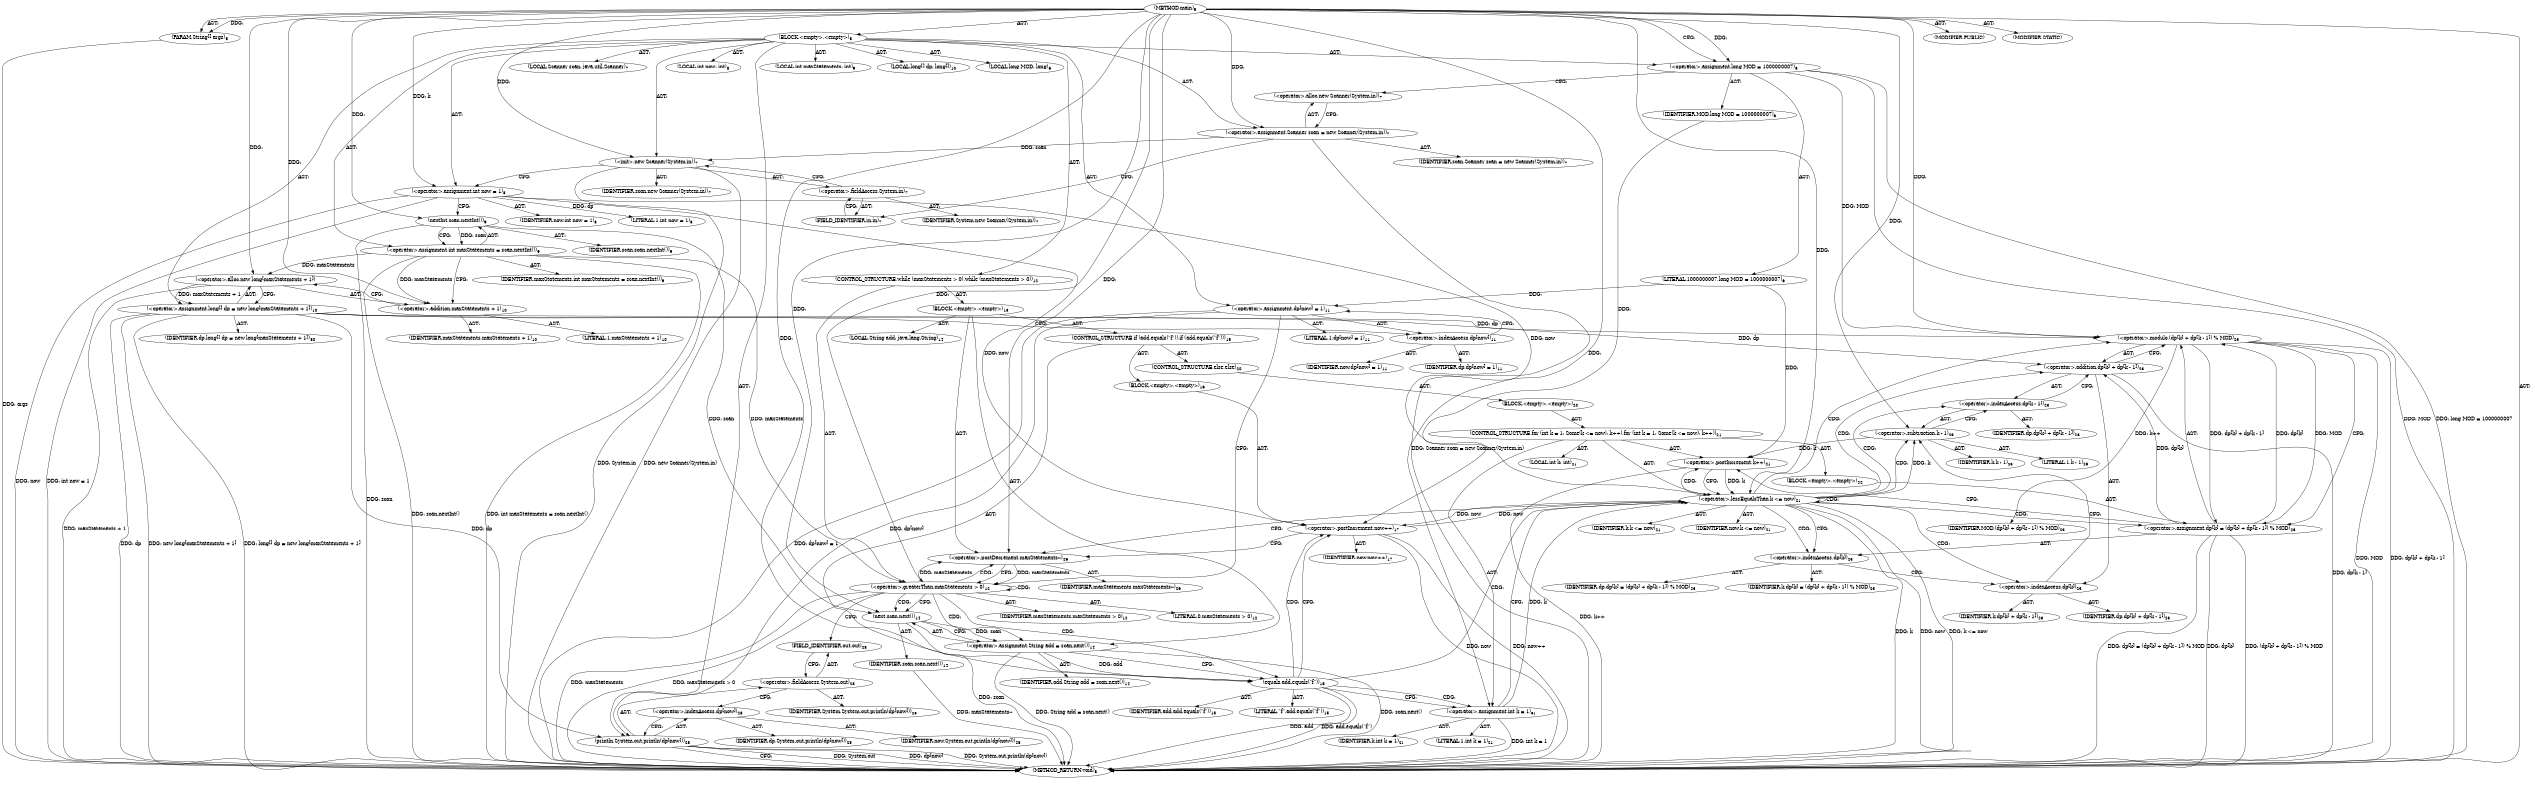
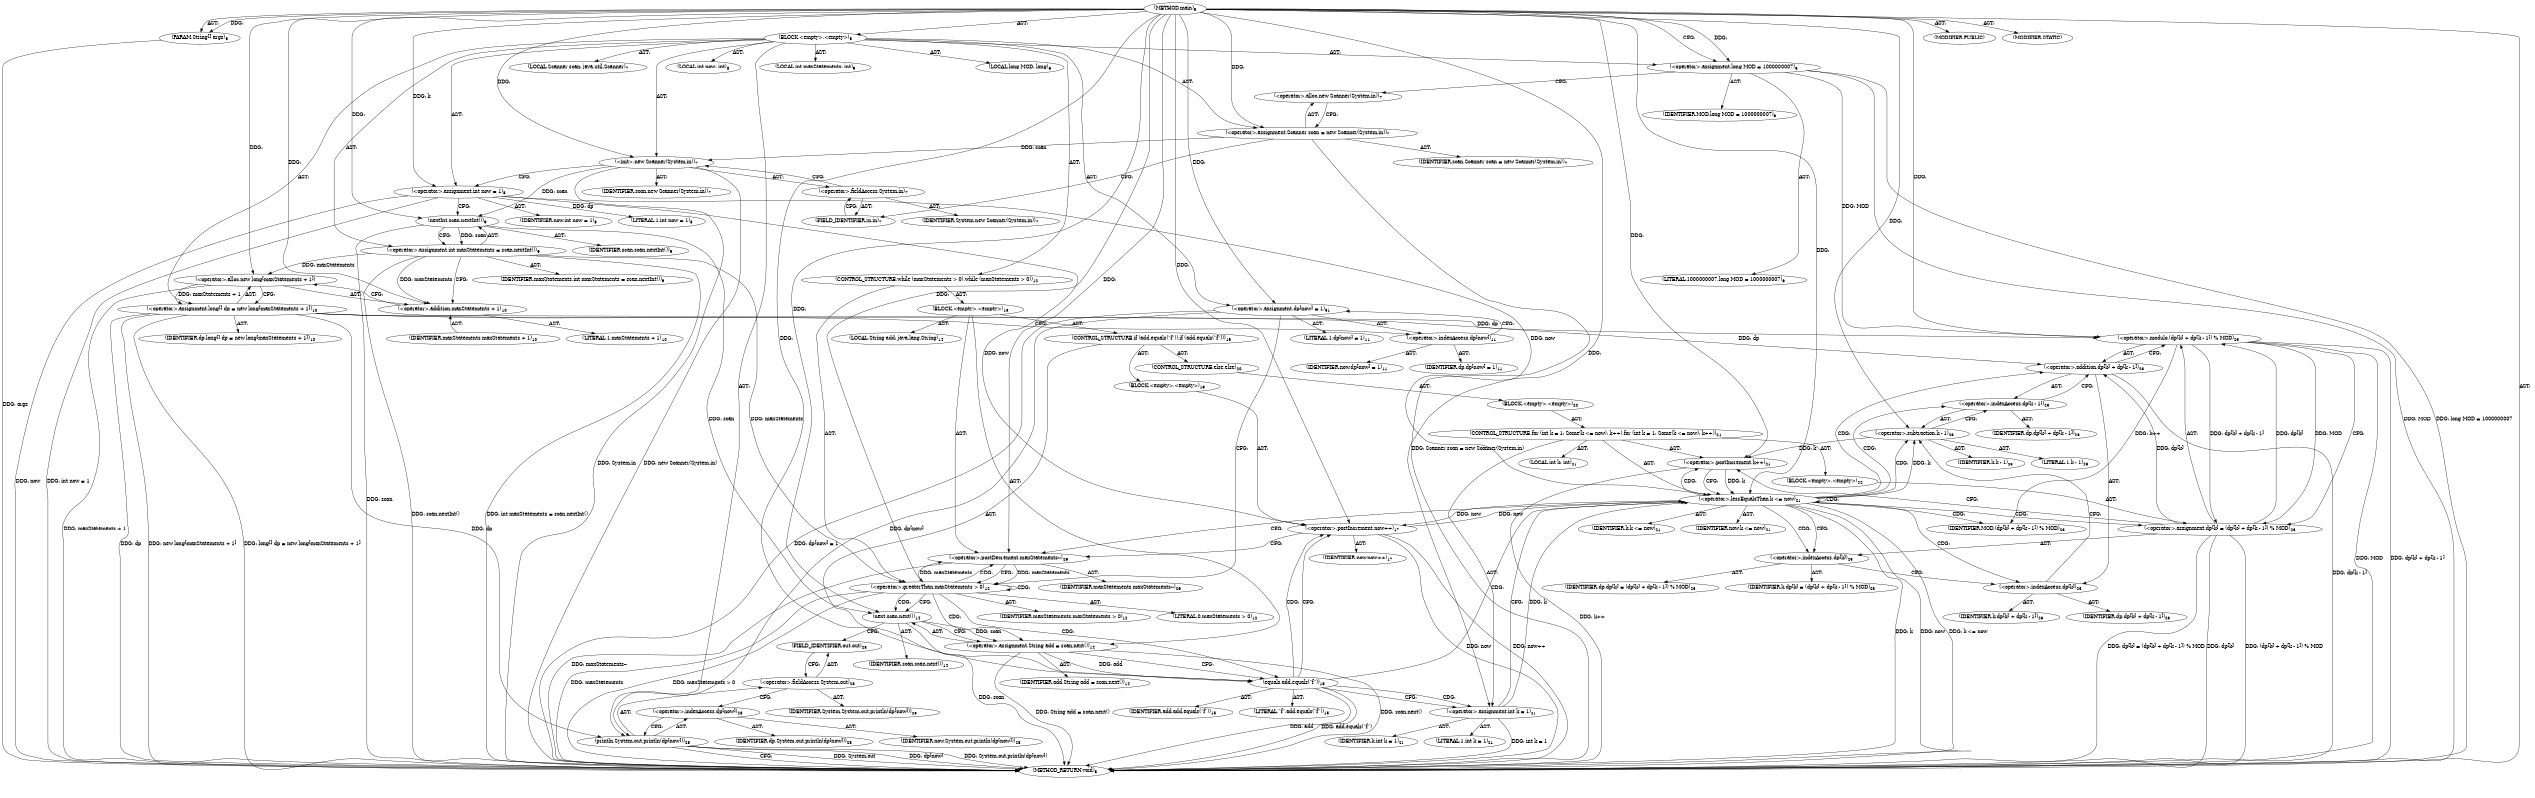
  digraph {
    n1 [label=<(METHOD,main)<SUB>5</SUB>>]
    n2 [label=<(PARAM,String[] args)<SUB>5</SUB>>]
    n3 [label=<(BLOCK,&lt;empty&gt;,&lt;empty&gt;)<SUB>5</SUB>>]
    n4 [label=<(&lt;operator&gt;.assignment,long MOD = 1000000007)<SUB>6</SUB>>]
    n5 [label=<(&lt;operator&gt;.assignment,Scanner scan = new Scanner(System.in))<SUB>7</SUB>>]
    n6 [label=<(&lt;init&gt;,new Scanner(System.in))<SUB>7</SUB>>]
    n7 [label=<(&lt;operator&gt;.assignment,int now = 1)<SUB>8</SUB>>]
    n8 [label=<(nextInt,scan.nextInt())<SUB>9</SUB>>]
    n9 [label=<(&lt;operator&gt;.alloc,new long[maxStatements + 1])>]
    n10 [label=<(&lt;operator&gt;.addition,maxStatements + 1)<SUB>10</SUB>>]
-   n11 [label=<(&lt;operator&gt;.assignment,dp[now] = 1)<SUB>11</SUB>>]
+   n11 [label=<(&lt;operator&gt;.assignment,dp[now] = 1)<SUB>51</SUB>>]
    n12 [label=<(&lt;operator&gt;.greaterThan,maxStatements &gt; 0)<SUB>12</SUB>>]
    n13 [label=<(next,scan.next())<SUB>14</SUB>>]
    n14 [label=<(equals,add.equals(&quot;f&quot;))<SUB>15</SUB>>]
    n15 [label=<(&lt;operator&gt;.postIncrement,now++)<SUB>17</SUB>>]
-   n16 [label=<(&lt;operator&gt;.assignment,int k = 1)<SUB>51</SUB>>]
+   n16 [label=<(&lt;operator&gt;.assignment,int k = 1)<SUB>21</SUB>>]
    n17 [label=<(&lt;operator&gt;.lessEqualsThan,k &lt;= now)<SUB>21</SUB>>]
    n18 [label=<(&lt;operator&gt;.postIncrement,k++)<SUB>21</SUB>>]
    n19 [label=<(&lt;operator&gt;.modulo,(dp[k] + dp[k - 1]) % MOD)<SUB>23</SUB>>]
    n20 [label=<(&lt;operator&gt;.subtraction,k - 1)<SUB>23</SUB>>]
    n21 [label=<(&lt;operator&gt;.postDecrement,maxStatements--)<SUB>26</SUB>>]
    n22 [label=<(MODIFIER,PUBLIC)>]
    n23 [label=<(MODIFIER,STATIC)>]
    n24 [label=<(METHOD_RETURN,void)<SUB>5</SUB>>]
    n25 [label=<(LOCAL,long MOD: long)<SUB>6</SUB>>]
    n26 [label=<(LOCAL,Scanner scan: java.util.Scanner)<SUB>7</SUB>>]
    n27 [label=<(LOCAL,int now: int)<SUB>8</SUB>>]
    n28 [label=<(LOCAL,int maxStatements: int)<SUB>9</SUB>>]
    n29 [label=<(&lt;operator&gt;.assignment,int maxStatements = scan.nextInt())<SUB>9</SUB>>]
-   n30 [label=<(LOCAL,long[] dp: long[])<SUB>10</SUB>>]
    n31 [label=<(&lt;operator&gt;.assignment,long[] dp = new long[maxStatements + 1])<SUB>10</SUB>>]
    n32 [label=<(CONTROL_STRUCTURE,while (maxStatements &gt; 0),while (maxStatements &gt; 0))<SUB>12</SUB>>]
    n33 [label=<(println,System.out.println(dp[now]))<SUB>28</SUB>>]
    n34 [label=<(IDENTIFIER,MOD,long MOD = 1000000007)<SUB>6</SUB>>]
    n35 [label=<(LITERAL,1000000007,long MOD = 1000000007)<SUB>6</SUB>>]
    n36 [label=<(&lt;operator&gt;.alloc,new Scanner(System.in))<SUB>7</SUB>>]
    n37 [label=<(IDENTIFIER,scan,Scanner scan = new Scanner(System.in))<SUB>7</SUB>>]
    n38 [label=<(FIELD_IDENTIFIER,in,in)<SUB>7</SUB>>]
    n39 [label=<(IDENTIFIER,scan,new Scanner(System.in))<SUB>7</SUB>>]
    n40 [label=<(&lt;operator&gt;.fieldAccess,System.in)<SUB>7</SUB>>]
    n41 [label=<(IDENTIFIER,now,int now = 1)<SUB>8</SUB>>]
    n42 [label=<(LITERAL,1,int now = 1)<SUB>8</SUB>>]
    n43 [label=<(IDENTIFIER,scan,scan.nextInt())<SUB>9</SUB>>]
    n44 [label=<(IDENTIFIER,maxStatements,maxStatements + 1)<SUB>10</SUB>>]
    n45 [label=<(LITERAL,1,maxStatements + 1)<SUB>10</SUB>>]
    n46 [label=<(&lt;operator&gt;.indexAccess,dp[now])<SUB>11</SUB>>]
    n47 [label=<(LITERAL,1,dp[now] = 1)<SUB>11</SUB>>]
    n48 [label=<(IDENTIFIER,maxStatements,maxStatements &gt; 0)<SUB>12</SUB>>]
    n49 [label=<(LITERAL,0,maxStatements &gt; 0)<SUB>12</SUB>>]
    n50 [label=<(&lt;operator&gt;.assignment,String add = scan.next())<SUB>14</SUB>>]
    n51 [label=<(FIELD_IDENTIFIER,out,out)<SUB>28</SUB>>]
    n52 [label=<(IDENTIFIER,scan,scan.next())<SUB>14</SUB>>]
    n53 [label=<(IDENTIFIER,add,add.equals(&quot;f&quot;))<SUB>15</SUB>>]
    n54 [label=<(LITERAL,&quot;f&quot;,add.equals(&quot;f&quot;))<SUB>15</SUB>>]
    n55 [label=<(IDENTIFIER,now,now++)<SUB>17</SUB>>]
    n56 [label=<(IDENTIFIER,k,int k = 1)<SUB>21</SUB>>]
    n57 [label=<(LITERAL,1,int k = 1)<SUB>21</SUB>>]
    n58 [label=<(&lt;operator&gt;.addition,dp[k] + dp[k - 1])<SUB>23</SUB>>]
    n59 [label=<(IDENTIFIER,k,k &lt;= now)<SUB>21</SUB>>]
    n60 [label=<(IDENTIFIER,now,k &lt;= now)<SUB>21</SUB>>]
    n61 [label=<(&lt;operator&gt;.assignment,dp[k] = (dp[k] + dp[k - 1]) % MOD)<SUB>23</SUB>>]
    n62 [label=<(&lt;operator&gt;.indexAccess,dp[k])<SUB>23</SUB>>]
    n63 [label=<(&lt;operator&gt;.indexAccess,dp[k])<SUB>23</SUB>>]
    n64 [label=<(&lt;operator&gt;.indexAccess,dp[k - 1])<SUB>23</SUB>>]
    n65 [label=<(IDENTIFIER,MOD,(dp[k] + dp[k - 1]) % MOD)<SUB>23</SUB>>]
    n66 [label=<(IDENTIFIER,k,k - 1)<SUB>23</SUB>>]
    n67 [label=<(LITERAL,1,k - 1)<SUB>23</SUB>>]
    n68 [label=<(IDENTIFIER,maxStatements,maxStatements--)<SUB>26</SUB>>]
    n69 [label=<(IDENTIFIER,maxStatements,int maxStatements = scan.nextInt())<SUB>9</SUB>>]
-   n70 [label=<(IDENTIFIER,dp,long[] dp = new long[maxStatements + 1])<SUB>80</SUB>>]
+   n70 [label=<(IDENTIFIER,dp,long[] dp = new long[maxStatements + 1])<SUB>10</SUB>>]
    n71 [label=<(BLOCK,&lt;empty&gt;,&lt;empty&gt;)<SUB>13</SUB>>]
    n72 [label=<(&lt;operator&gt;.fieldAccess,System.out)<SUB>28</SUB>>]
    n73 [label=<(&lt;operator&gt;.indexAccess,dp[now])<SUB>28</SUB>>]
    n74 [label=<(IDENTIFIER,System,new Scanner(System.in))<SUB>7</SUB>>]
    n75 [label=<(IDENTIFIER,dp,dp[now] = 1)<SUB>11</SUB>>]
    n76 [label=<(IDENTIFIER,now,dp[now] = 1)<SUB>11</SUB>>]
    n77 [label=<(LOCAL,String add: java.lang.String)<SUB>14</SUB>>]
    n78 [label=<(CONTROL_STRUCTURE,if (add.equals(&quot;f&quot;)),if (add.equals(&quot;f&quot;)))<SUB>15</SUB>>]
    n79 [label=<(IDENTIFIER,add,String add = scan.next())<SUB>14</SUB>>]
    n80 [label=<(BLOCK,&lt;empty&gt;,&lt;empty&gt;)<SUB>16</SUB>>]
    n81 [label=<(CONTROL_STRUCTURE,else,else)<SUB>20</SUB>>]
    n82 [label=<(BLOCK,&lt;empty&gt;,&lt;empty&gt;)<SUB>20</SUB>>]
    n83 [label=<(CONTROL_STRUCTURE,for (int k = 1; Some(k &lt;= now); k++),for (int k = 1; Some(k &lt;= now); k++))<SUB>21</SUB>>]
    n84 [label=<(LOCAL,int k: int)<SUB>21</SUB>>]
    n85 [label=<(BLOCK,&lt;empty&gt;,&lt;empty&gt;)<SUB>22</SUB>>]
    n86 [label=<(IDENTIFIER,dp,dp[k] = (dp[k] + dp[k - 1]) % MOD)<SUB>23</SUB>>]
    n87 [label=<(IDENTIFIER,k,dp[k] = (dp[k] + dp[k - 1]) % MOD)<SUB>23</SUB>>]
    n88 [label=<(IDENTIFIER,dp,dp[k] + dp[k - 1])<SUB>23</SUB>>]
    n89 [label=<(IDENTIFIER,k,dp[k] + dp[k - 1])<SUB>23</SUB>>]
    n90 [label=<(IDENTIFIER,dp,dp[k] + dp[k - 1])<SUB>23</SUB>>]
    n91 [label=<(IDENTIFIER,System,System.out.println(dp[now]))<SUB>28</SUB>>]
    n92 [label=<(IDENTIFIER,dp,System.out.println(dp[now]))<SUB>28</SUB>>]
    n93 [label=<(IDENTIFIER,now,System.out.println(dp[now]))<SUB>28</SUB>>]
    n1 -> n2 [label="AST: "]
    n1 -> n2 [label="DDG: "]
    n1 -> n3 [label="AST: "]
    n1 -> n4 [label="CFG: "]
    n1 -> n4 [label="DDG: "]
    n1 -> n5 [label="DDG: "]
    n1 -> n6 [label="DDG: "]
    n1 -> n7 [label="DDG: k"]
    n1 -> n8 [label="DDG: "]
    n1 -> n9 [label="DDG: "]
    n1 -> n10 [label="DDG: "]
-   n35 -> n11 [label="DDG: "]
+   n1 -> n11 [label="DDG: "]
    n1 -> n12 [label="DDG: "]
    n1 -> n13 [label="DDG: "]
    n1 -> n14 [label="DDG: "]
-   n34 -> n15 [label="DDG: "]
+   n1 -> n15 [label="DDG: "]
    n1 -> n16 [label="DDG: "]
    n1 -> n17 [label="DDG: "]
-   n35 -> n18 [label="DDG: "]
+   n1 -> n18 [label="DDG: "]
    n1 -> n19 [label="DDG: "]
    n1 -> n20 [label="DDG: "]
    n1 -> n21 [label="DDG: "]
    n1 -> n22 [label="AST: "]
    n1 -> n23 [label="AST: "]
    n1 -> n24 [label="AST: "]
    n2 -> n24 [label="DDG: args"]
    n3 -> n4 [label="AST: "]
    n3 -> n5 [label="AST: "]
    n3 -> n6 [label="AST: "]
    n3 -> n7 [label="AST: "]
    n3 -> n11 [label="AST: "]
    n3 -> n25 [label="AST: "]
    n3 -> n26 [label="AST: "]
    n3 -> n27 [label="AST: "]
    n3 -> n28 [label="AST: "]
    n3 -> n29 [label="AST: "]
-   n3 -> n30 [label="AST: "]
    n3 -> n31 [label="AST: "]
    n3 -> n32 [label="AST: "]
    n3 -> n33 [label="AST: "]
    n4 -> n19 [label="DDG: MOD"]
    n4 -> n24 [label="DDG: MOD"]
    n4 -> n24 [label="DDG: long MOD = 1000000007"]
    n4 -> n34 [label="AST: "]
    n4 -> n35 [label="AST: "]
    n4 -> n36 [label="CFG: "]
    n5 -> n6 [label="DDG: scan"]
    n5 -> n24 [label="DDG: Scanner scan = new Scanner(System.in)"]
    n5 -> n36 [label="AST: "]
    n5 -> n37 [label="AST: "]
    n5 -> n38 [label="CFG: "]
    n6 -> n7 [label="CFG: "]
+   n6 -> n8 [label="DDG: scan"]
    n6 -> n24 [label="DDG: System.in"]
    n6 -> n24 [label="DDG: new Scanner(System.in)"]
    n6 -> n39 [label="AST: "]
    n6 -> n40 [label="AST: "]
    n7 -> n8 [label="CFG: "]
    n7 -> n15 [label="DDG: now"]
    n7 -> n17 [label="DDG: now"]
    n7 -> n24 [label="DDG: now"]
    n7 -> n24 [label="DDG: int now = 1"]
    n7 -> n41 [label="AST: "]
    n7 -> n42 [label="DDG: dp"]
    n8 -> n13 [label="DDG: scan"]
    n8 -> n24 [label="DDG: scan"]
    n8 -> n29 [label="CFG: "]
    n8 -> n29 [label="DDG: scan"]
    n8 -> n43 [label="AST: "]
    n9 -> n10 [label="AST: "]
    n9 -> n24 [label="DDG: maxStatements + 1"]
    n9 -> n31 [label="CFG: "]
    n9 -> n31 [label="DDG: maxStatements + 1"]
    n10 -> n9 [label="CFG: "]
-   n10 -> n44 [label="AST: "]
+   n44 -> n10 [label="AST: "]
    n10 -> n45 [label="AST: "]
    n11 -> n12 [label="CFG: "]
    n11 -> n24 [label="DDG: dp[now] = 1"]
    n11 -> n33 [label="DDG: dp[now]"]
    n11 -> n46 [label="AST: "]
    n11 -> n47 [label="AST: "]
    n12 -> n12 [label="CDG: "]
    n12 -> n13 [label="CFG: "]
    n12 -> n13 [label="CDG: "]
    n12 -> n14 [label="CDG: "]
    n12 -> n21 [label="DDG: maxStatements"]
    n12 -> n21 [label="CDG: "]
    n12 -> n24 [label="DDG: maxStatements"]
    n12 -> n24 [label="DDG: maxStatements &gt; 0"]
    n12 -> n48 [label="AST: "]
    n12 -> n49 [label="AST: "]
    n12 -> n50 [label="CDG: "]
-   n12 -> n51 [label="CFG: "]
+   n13 -> n51 [label="CFG: "]
    n13 -> n24 [label="DDG: scan"]
    n13 -> n50 [label="CFG: "]
    n13 -> n50 [label="DDG: scan"]
    n13 -> n52 [label="AST: "]
    n14 -> n15 [label="CFG: "]
    n14 -> n15 [label="CDG: "]
    n14 -> n16 [label="CFG: "]
    n14 -> n16 [label="CDG: "]
    n14 -> n17 [label="CDG: "]
    n14 -> n24 [label="DDG: add"]
    n14 -> n24 [label="DDG: add.equals(&quot;f&quot;)"]
    n14 -> n53 [label="AST: "]
    n14 -> n54 [label="AST: "]
    n15 -> n17 [label="DDG: now"]
    n15 -> n21 [label="CFG: "]
    n15 -> n24 [label="DDG: now"]
    n15 -> n24 [label="DDG: now++"]
    n15 -> n55 [label="AST: "]
    n16 -> n17 [label="CFG: "]
    n16 -> n17 [label="DDG: k"]
    n16 -> n24 [label="DDG: int k = 1"]
    n16 -> n56 [label="AST: "]
    n16 -> n57 [label="AST: "]
    n17 -> n15 [label="DDG: now"]
    n17 -> n17 [label="CDG: "]
    n17 -> n18 [label="CDG: "]
-   n17 -> n19 [label="CDG: "]
+   n17 -> n65 [label="CDG: "]
    n17 -> n20 [label="DDG: k"]
    n17 -> n20 [label="CDG: "]
    n17 -> n21 [label="CFG: "]
    n17 -> n24 [label="DDG: k"]
    n17 -> n24 [label="DDG: now"]
    n17 -> n24 [label="DDG: k &lt;= now"]
    n17 -> n58 [label="CDG: "]
    n17 -> n59 [label="AST: "]
    n17 -> n60 [label="AST: "]
    n17 -> n61 [label="CDG: "]
    n17 -> n62 [label="CFG: "]
    n17 -> n62 [label="CDG: "]
    n17 -> n63 [label="CDG: "]
    n17 -> n64 [label="CDG: "]
    n18 -> n17 [label="CFG: "]
    n18 -> n17 [label="DDG: k"]
    n18 -> n24 [label="DDG: k++"]
    n19 -> n24 [label="DDG: dp[k] + dp[k - 1]"]
    n19 -> n24 [label="DDG: MOD"]
    n19 -> n58 [label="AST: "]
    n19 -> n61 [label="CFG: "]
    n19 -> n61 [label="DDG: dp[k] + dp[k - 1]"]
    n19 -> n61 [label="DDG: MOD"]
    n19 -> n65 [label="DDG: k++"]
    n20 -> n18 [label="DDG: k"]
    n20 -> n64 [label="CFG: "]
    n20 -> n66 [label="AST: "]
    n20 -> n67 [label="AST: "]
    n21 -> n12 [label="CFG: "]
    n21 -> n12 [label="DDG: maxStatements"]
-   n52 -> n24 [label="DDG: maxStatements--"]
+   n21 -> n24 [label="DDG: maxStatements--"]
    n21 -> n68 [label="AST: "]
    n29 -> n8 [label="AST: "]
    n29 -> n9 [label="DDG: maxStatements"]
    n29 -> n10 [label="CFG: "]
    n29 -> n10 [label="DDG: maxStatements"]
    n29 -> n12 [label="DDG: maxStatements"]
    n29 -> n24 [label="DDG: scan.nextInt()"]
    n29 -> n24 [label="DDG: int maxStatements = scan.nextInt()"]
    n29 -> n69 [label="AST: "]
    n31 -> n9 [label="AST: "]
    n31 -> n19 [label="DDG: dp"]
    n31 -> n24 [label="DDG: dp"]
    n31 -> n24 [label="DDG: new long[maxStatements + 1]"]
    n31 -> n24 [label="DDG: long[] dp = new long[maxStatements + 1]"]
    n31 -> n33 [label="DDG: dp"]
    n31 -> n46 [label="CFG: "]
    n31 -> n58 [label="DDG: dp"]
    n31 -> n70 [label="AST: "]
    n32 -> n12 [label="AST: "]
    n32 -> n71 [label="AST: "]
    n33 -> n24 [label="CFG: "]
    n33 -> n24 [label="DDG: System.out"]
    n33 -> n24 [label="DDG: dp[now]"]
    n33 -> n24 [label="DDG: System.out.println(dp[now])"]
    n33 -> n72 [label="AST: "]
    n33 -> n73 [label="AST: "]
    n36 -> n5 [label="CFG: "]
    n38 -> n40 [label="CFG: "]
    n40 -> n6 [label="CFG: "]
    n40 -> n38 [label="AST: "]
    n40 -> n74 [label="AST: "]
    n46 -> n11 [label="CFG: "]
    n46 -> n75 [label="AST: "]
    n46 -> n76 [label="AST: "]
    n50 -> n13 [label="AST: "]
    n50 -> n14 [label="CFG: "]
    n50 -> n14 [label="DDG: add"]
    n50 -> n24 [label="DDG: scan.next()"]
    n50 -> n24 [label="DDG: String add = scan.next()"]
    n50 -> n79 [label="AST: "]
    n51 -> n72 [label="CFG: "]
    n58 -> n19 [label="CFG: "]
    n58 -> n24 [label="DDG: dp[k - 1]"]
    n58 -> n63 [label="AST: "]
    n58 -> n64 [label="AST: "]
    n61 -> n18 [label="CFG: "]
    n61 -> n19 [label="AST: "]
    n61 -> n19 [label="DDG: dp[k]"]
    n61 -> n24 [label="DDG: dp[k]"]
    n61 -> n24 [label="DDG: (dp[k] + dp[k - 1]) % MOD"]
    n61 -> n24 [label="DDG: dp[k] = (dp[k] + dp[k - 1]) % MOD"]
    n61 -> n58 [label="DDG: dp[k]"]
    n61 -> n62 [label="AST: "]
    n62 -> n63 [label="CFG: "]
    n62 -> n86 [label="AST: "]
    n62 -> n87 [label="AST: "]
    n63 -> n20 [label="CFG: "]
    n63 -> n88 [label="AST: "]
    n63 -> n89 [label="AST: "]
    n64 -> n20 [label="AST: "]
    n64 -> n58 [label="CFG: "]
    n64 -> n90 [label="AST: "]
    n71 -> n21 [label="AST: "]
    n71 -> n50 [label="AST: "]
    n71 -> n77 [label="AST: "]
    n71 -> n78 [label="AST: "]
    n72 -> n51 [label="AST: "]
    n72 -> n73 [label="CFG: "]
    n72 -> n91 [label="AST: "]
    n73 -> n33 [label="CFG: "]
    n73 -> n92 [label="AST: "]
    n73 -> n93 [label="AST: "]
    n78 -> n14 [label="AST: "]
    n78 -> n80 [label="AST: "]
    n78 -> n81 [label="AST: "]
    n80 -> n15 [label="AST: "]
    n81 -> n82 [label="AST: "]
    n82 -> n83 [label="AST: "]
    n83 -> n16 [label="AST: "]
    n83 -> n17 [label="AST: "]
    n83 -> n18 [label="AST: "]
    n83 -> n84 [label="AST: "]
    n83 -> n85 [label="AST: "]
    n85 -> n61 [label="AST: "]
  }
